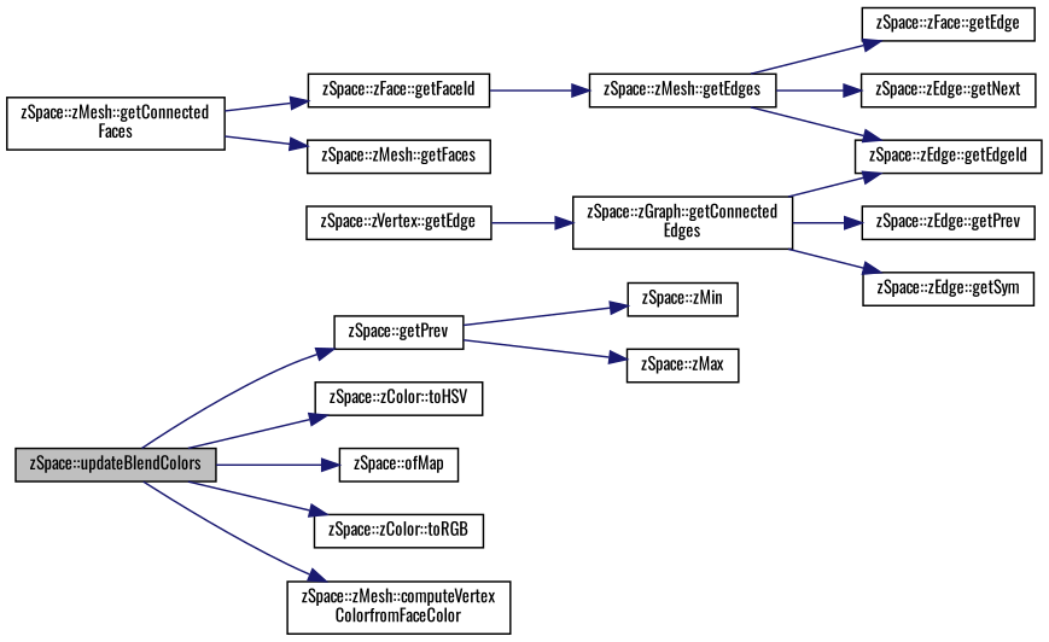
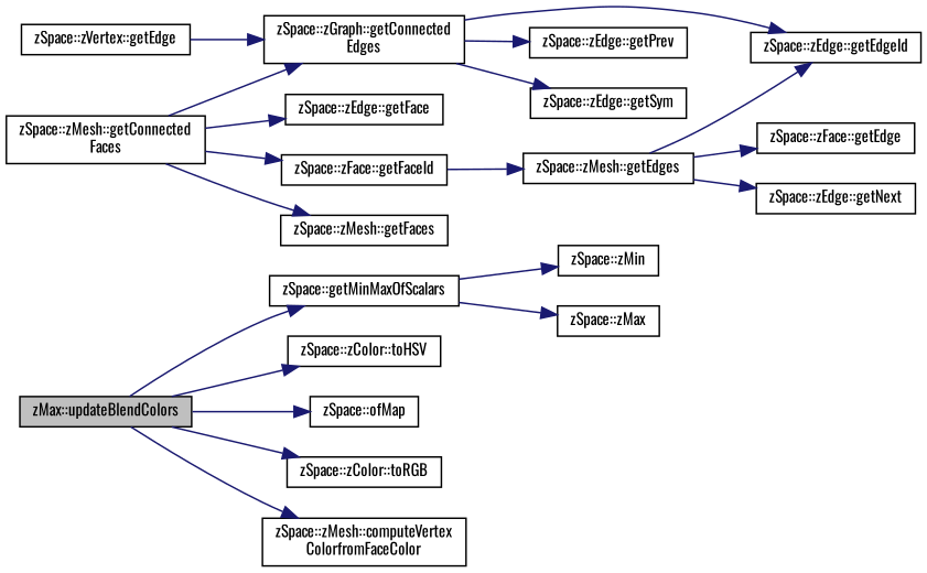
  digraph {
    fontname=Oswald
    rankdir=LR
    node [color=black fillcolor=white fontname=Oswald fontsize=10 shape=record style=filled]
    edge [color=midnightblue fontname=Oswald fontsize=10 labelfontname=Helvetica labelfontsize=10 style=solid]
-   n1 [fillcolor=grey75 fontcolor=black height=0.2 label="zSpace::updateBlendColors" width=0.4]
-   n2 [height=0.2 label="zSpace::getPrev" width=0.4]
+   n1 [fillcolor=grey75 fontcolor=black height=0.2 label="zMax::updateBlendColors" width=0.4]
+   n2 [height=0.2 label="zSpace::getMinMaxOfScalars" width=0.4]
    n3 [height=0.2 label="zSpace::zColor::toHSV" width=0.4]
    n4 [height=0.2 label="zSpace::ofMap" width=0.4]
    n5 [height=0.2 label="zSpace::zColor::toRGB" width=0.4]
    n6 [height=0.2 label="zSpace::zMesh::computeVertex\lColorfromFaceColor" width=0.4]
    n7 [height=0.2 label="zSpace::zMin" width=0.4]
    n8 [height=0.2 label="zSpace::zMax" width=0.4]
    n9 [height=0.2 label="zSpace::zMesh::getConnected\lFaces" width=0.4]
    n10 [height=0.2 label="zSpace::zGraph::getConnected\lEdges" width=0.4]
+   n11 [height=0.2 label="zSpace::zEdge::getFace" width=0.4]
    n12 [height=0.2 label="zSpace::zFace::getFaceId" width=0.4]
    n13 [height=0.2 label="zSpace::zMesh::getFaces" width=0.4]
    n14 [height=0.2 label="zSpace::zEdge::getEdgeId" width=0.4]
    n15 [height=0.2 label="zSpace::zEdge::getPrev" width=0.4]
    n16 [height=0.2 label="zSpace::zEdge::getSym" width=0.4]
    n17 [height=0.2 label="zSpace::zMesh::getEdges" width=0.4]
    n18 [height=0.2 label="zSpace::zFace::getEdge" width=0.4]
    n19 [height=0.2 label="zSpace::zEdge::getNext" width=0.4]
    n20 [height=0.2 label="zSpace::zVertex::getEdge" width=0.4]
    n1 -> n2
    n1 -> n3
    n1 -> n4
    n1 -> n5
    n1 -> n6
    n2 -> n7
    n2 -> n8
+   n9 -> n10
+   n9 -> n11
    n9 -> n12
    n9 -> n13
    n10 -> n14
    n10 -> n15
    n10 -> n16
    n12 -> n17
    n17 -> n14
    n17 -> n18
    n17 -> n19
    n20 -> n10
  }
